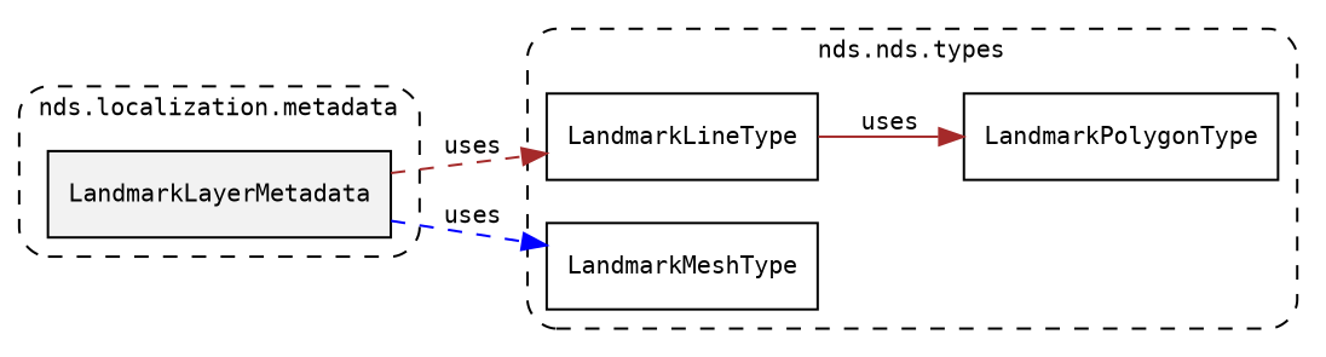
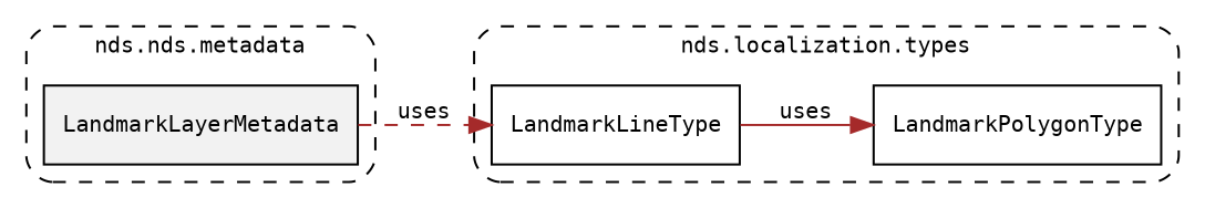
  digraph {
    fontname="DejaVu Sans Mono"
    fontsize=10
    rankdir=LR
    node [fontname="DejaVu Sans Mono" fontsize=10 shape=box]
    edge [color=brown fontname="DejaVu Sans Mono" fontsize=10 style=dashed]
    n1 [label=<<font face="monospace"><table align="center" border="0" cellspacing="0" cellpadding="0"><tr><td href="../../../content/packages/nds.localization.types.html#Enum-LandmarkLineType" title="Enum defined in nds.localization.types">LandmarkLineType</td></tr></table></font>>]
    n2 [label=<<font face="monospace"><table align="center" border="0" cellspacing="0" cellpadding="0"><tr><td href="../../../content/packages/nds.localization.types.html#Enum-LandmarkPolygonType" title="Enum defined in nds.localization.types">LandmarkPolygonType</td></tr></table></font>>]
-   n3 [label=<<font face="monospace"><table align="center" border="0" cellspacing="0" cellpadding="0"><tr><td href="../../../content/packages/nds.localization.types.html#Enum-LandmarkMeshType" title="Enum defined in nds.localization.types">LandmarkMeshType</td></tr></table></font>>]
    n4 [fillcolor="#0000000D" label=<<font face="monospace"><table align="center" border="0" cellspacing="0" cellpadding="0"><tr><td href="../../../content/packages/nds.localization.metadata.html#Structure-LandmarkLayerMetadata" title="Structure defined in nds.localization.metadata">LandmarkLayerMetadata</td></tr></table></font>> style=filled]
    subgraph cluster_1 {
-     label="nds.nds.types"
+     label="nds.localization.types"
      style="dashed, rounded"
      n1
      n2
-     n3
    }
    subgraph cluster_2 {
-     label="nds.localization.metadata"
+     label="nds.nds.metadata"
      style="dashed, rounded"
      n4
    }
    n1 -> n2 [label=uses style=solid]
    n4 -> n1 [label=uses]
-   n4 -> n3 [color=blue label=uses]
  }
